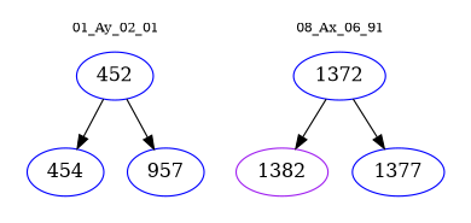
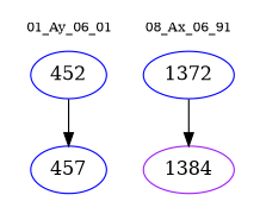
  digraph {
    node [color=blue]
    edge [color=black]
    n1 [label=452]
-   n2 [label=454]
-   n3 [label=957]
+   n3 [label=457]
    n4 [label=1372]
-   n5 [color=purple label=1382]
-   n6 [label=1377]
+   n5 [color=purple label=1384]
    subgraph cluster_1 {
      color=white
      fontsize=10
-     label="01_Ay_02_01"
+     label="01_Ay_06_01"
      n1
-     n2
      n3
    }
    subgraph cluster_2 {
      color=white
      fontsize=10
      label="08_Ax_06_91"
      n4
      n5
-     n6
    }
-   n1 -> n2
    n1 -> n3
    n4 -> n5
-   n4 -> n6
  }
